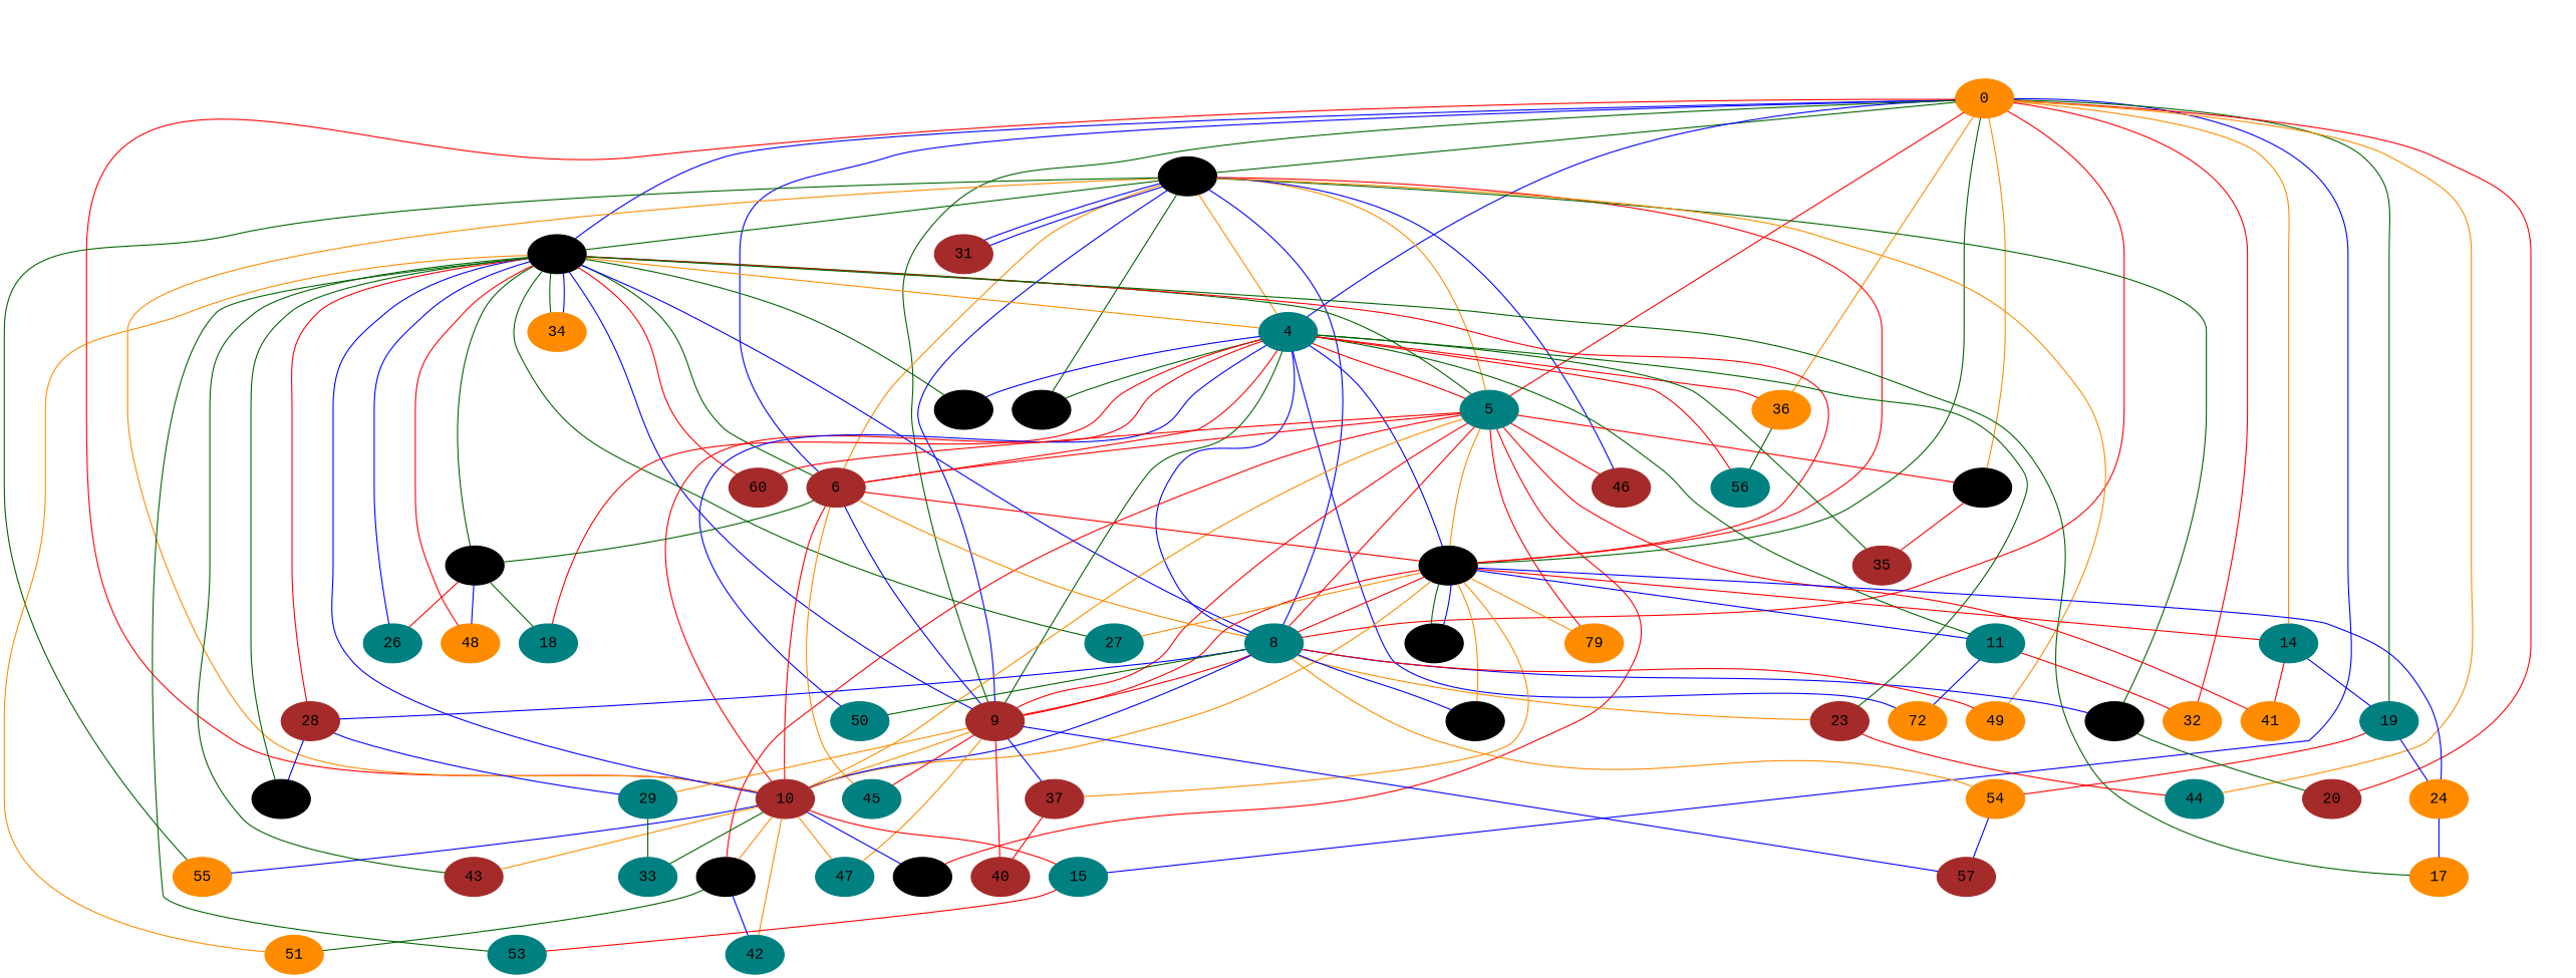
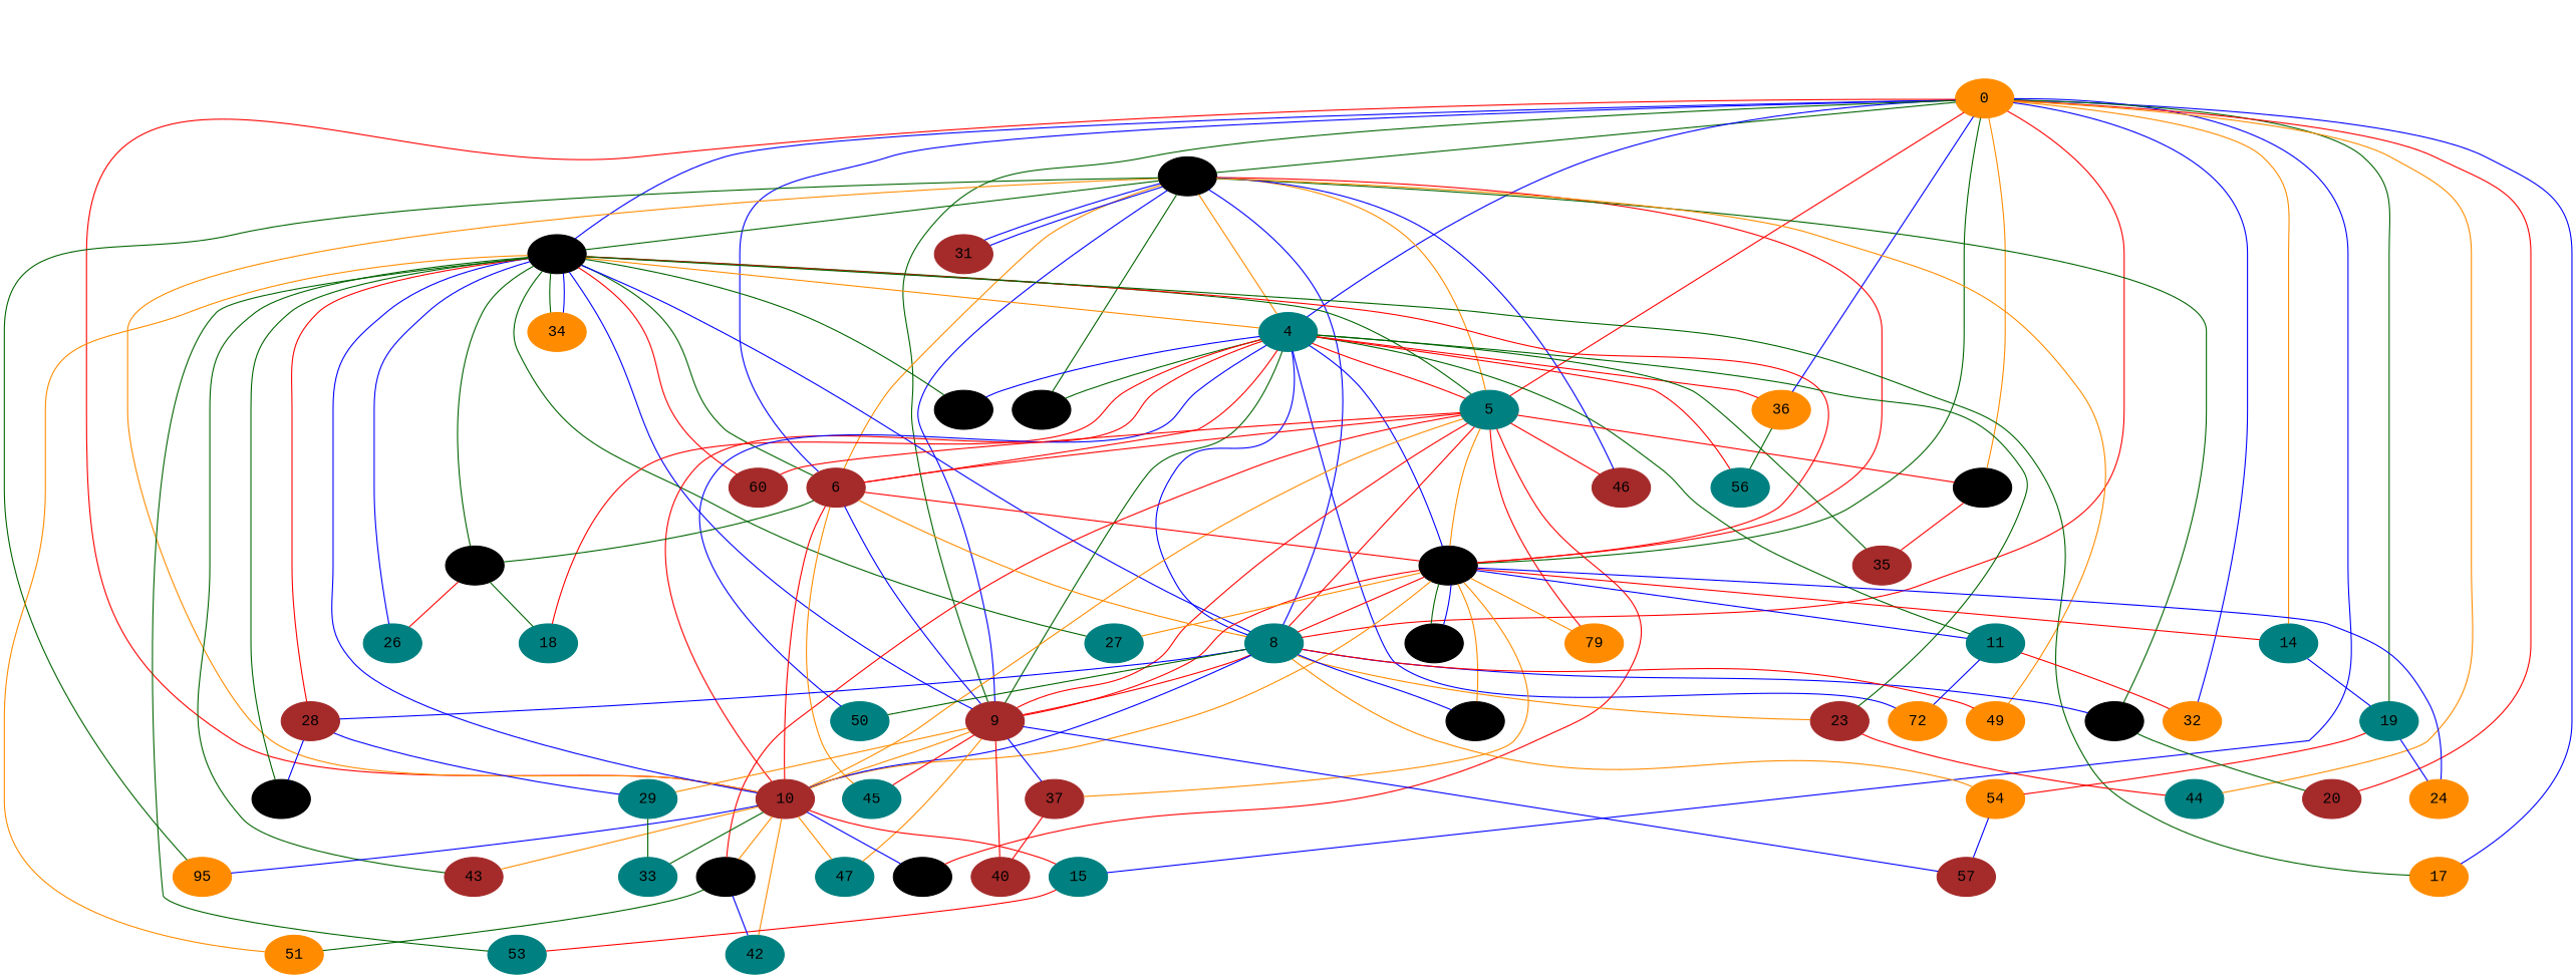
  graph {
    fontname="Liberation Mono"
    node [color=teal fontname="Liberation Mono" style=filled]
    edge [color=red fontname="Liberation Mono"]
    n1 [color=darkorange label=0]
    2 [color=black]
    3 [color=black]
    4
    5
    6 [color=brown]
    7 [color=black]
    8
    9 [color=brown]
    10 [color=brown]
    13 [color=black]
    14
    15
    17 [color=darkorange]
    19
    20 [color=brown]
    32 [color=darkorange]
    36 [color=darkorange]
    44
    16 [color=black]
    21 [color=black]
    31 [color=brown]
    46 [color=brown]
    49 [color=darkorange]
-   55 [color=darkorange]
+   55 [color=darkorange label=95]
    12 [color=black]
    26
    27
    28 [color=brown]
    34 [color=darkorange]
    43 [color=brown]
-   48 [color=darkorange]
    51 [color=darkorange]
    52 [color=black]
    53
    58 [color=black]
    60 [color=brown]
    11
    18
    n40 [color=darkorange label=72]
    23 [color=brown]
    35 [color=brown]
    50
    56
    38 [color=black]
    39 [color=black]
-   41 [color=darkorange]
    n48 [color=darkorange label=79]
    45
    24 [color=darkorange]
    25 [color=black]
    30 [color=black]
    37 [color=brown]
    54 [color=darkorange]
    29
    40 [color=brown]
    47
    57 [color=brown]
    33
    42
    n1 -- 2 [color=darkgreen]
    n1 -- 3 [color=blue]
    n1 -- 4 [color=blue]
    n1 -- 5
    n1 -- 6 [color=blue]
    n1 -- 7 [color=darkgreen]
    n1 -- 8
    n1 -- 9 [color=darkgreen]
    n1 -- 10
    n1 -- 13 [color=darkorange]
    n1 -- 14 [color=darkorange]
    n1 -- 15 [color=blue]
-   24 -- 17 [color=blue]
+   n1 -- 17 [color=blue]
    n1 -- 19 [color=darkgreen]
    n1 -- 20
-   n1 -- 32
-   n1 -- 36 [color=darkorange]
+   n1 -- 32 [color=blue]
+   n1 -- 36 [color=blue]
    n1 -- 44 [color=darkorange]
    2 -- 3 [color=darkgreen]
    2 -- 4 [color=darkorange]
    2 -- 5 [color=darkorange]
    2 -- 6 [color=darkorange]
    2 -- 7
    2 -- 8 [color=blue]
    2 -- 9 [color=blue]
    2 -- 10 [color=darkorange]
    2 -- 16 [color=darkgreen]
    2 -- 21 [color=darkgreen]
    2 -- 31 [color=blue]
    2 -- 31 [color=blue]
    2 -- 46 [color=blue]
    2 -- 49 [color=darkorange]
    2 -- 55 [color=darkgreen]
    3 -- 4 [color=darkorange]
    3 -- 5 [color=darkgreen]
    3 -- 6 [color=darkgreen]
    3 -- 7
    3 -- 8 [color=blue]
    3 -- 9 [color=blue]
    3 -- 10 [color=blue]
    3 -- 17 [color=darkgreen]
    3 -- 12 [color=darkgreen]
    3 -- 26 [color=blue]
    3 -- 27 [color=darkgreen]
    3 -- 28
    3 -- 34 [color=darkgreen]
    3 -- 34 [color=blue]
    3 -- 43 [color=darkgreen]
-   3 -- 48
    3 -- 51 [color=darkorange]
    3 -- 52 [color=darkgreen]
    3 -- 53 [color=darkgreen]
    3 -- 58 [color=darkgreen]
    3 -- 60
    4 -- 5
    4 -- 6
    4 -- 7 [color=blue]
    4 -- 8 [color=blue]
    4 -- 9 [color=darkgreen]
    4 -- 10
    4 -- 36
    4 -- 21 [color=darkgreen]
    4 -- 58 [color=blue]
    4 -- 11 [color=darkgreen]
    4 -- 18
    4 -- n40 [color=blue]
    4 -- 23 [color=darkgreen]
    4 -- 35 [color=darkgreen]
    4 -- 50 [color=blue]
    4 -- 56
    5 -- 6
    5 -- 7 [color=darkorange]
    5 -- 8
    5 -- 9
    5 -- 10 [color=darkorange]
    5 -- 13
    5 -- 46
    5 -- 60
    5 -- 38
    5 -- 39
-   5 -- 41
    5 -- n48
    6 -- 7
    6 -- 8 [color=darkorange]
    6 -- 9 [color=blue]
    6 -- 10
    6 -- 12 [color=darkgreen]
    6 -- 45 [color=darkorange]
    7 -- 8
    7 -- 9
    7 -- 10 [color=darkorange]
    7 -- 14
    7 -- 27 [color=darkorange]
    7 -- 11 [color=blue]
    7 -- n48 [color=darkorange]
    7 -- 24 [color=blue]
    7 -- 25 [color=darkorange]
    7 -- 30 [color=darkgreen]
    7 -- 30 [color=blue]
    7 -- 37 [color=darkorange]
    8 -- 9
    8 -- 10 [color=blue]
    8 -- 16 [color=blue]
    8 -- 49
    8 -- 28 [color=blue]
    8 -- 23 [color=darkorange]
    8 -- 50 [color=darkgreen]
    8 -- 25 [color=blue]
    8 -- 54 [color=darkorange]
    9 -- 10 [color=darkorange]
    9 -- 45
    9 -- 37 [color=blue]
    9 -- 29 [color=darkorange]
    9 -- 40
    9 -- 47 [color=darkorange]
    9 -- 57 [color=blue]
    10 -- 15
    10 -- 55 [color=blue]
    10 -- 43 [color=darkorange]
    10 -- 38 [color=darkorange]
    10 -- 39 [color=blue]
    10 -- 47 [color=darkorange]
    10 -- 33 [color=darkgreen]
    10 -- 42 [color=darkorange]
    13 -- 35
    14 -- 19 [color=blue]
-   14 -- 41
    15 -- 53
    19 -- 24 [color=blue]
    19 -- 54
    36 -- 56 [color=darkgreen]
    16 -- 20 [color=darkgreen]
    12 -- 26
-   12 -- 48 [color=blue]
    12 -- 18 [color=darkgreen]
    28 -- 52 [color=blue]
    28 -- 29 [color=blue]
    11 -- 32
    11 -- n40 [color=blue]
    23 -- 44
    38 -- 51 [color=darkgreen]
    38 -- 42 [color=blue]
    37 -- 40
    54 -- 57 [color=blue]
    29 -- 33 [color=darkgreen]
  }
